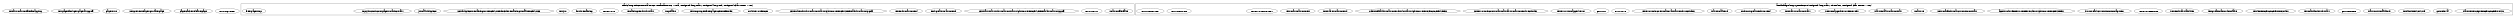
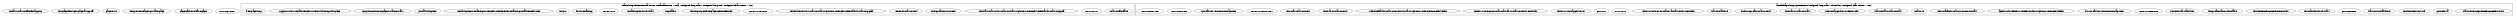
  digraph {
    n1 [label=set_as_vma_vm_file_f_mapping]
    n2 [label=set_page_find_get_page_as_pgoff]
    n3 [label=page_true]
    n4 [label=set_present_PageUptodate_page]
    n5 [label=page_cache_release_page]
    n6 [label=return_present]
    n7 [label=vma_vm_file_false]
    n8 [label=return_error]
    n9 [label=set_start_start_sub_vma_vm_start_right_move_PAGE_SHIFT_add_vma_vm_pgoff]
-   n10 [label=end_great_vma_vm_end]
+   n10 [label=end_great_not_vm_end]
    n11 [label=set_end_vma_vm_end]
    n12 [label=set_end_end_sub_vma_vm_start_right_move_PAGE_SHIFT_add_vma_vm_pgoff]
-   n13 [label=multi_error_EAGIN]
+   n13 [label=set_error_EAGIN]
    n14 [label=set_tmp___get_free_page_GFP_KERNEL]
    n15 [label=tmp_false]
    n16 [label=remaining_end_sub_start]
    n17 [label=set_error_0]
    n18 [label=for_i_remaining]
    n19 [label=set_j_0]
    n20 [label=set_thispiece_remaining_or_PAGE_SIZE_decide_remaining_small_PAGE_SIZE]
    n21 [label=j_small_thispiece]
    n22 [label=tmp_j_inc_mincore_page_vma_inc_start]
+   n23 [label=copy_to_user_vec_add_PAGE_SIZE_multi_i_tmp_thispiece]
    n24 [label=free_page_tmp]
    n25 [label=start_set_except_PAGE_CACHE_MASK]
    n26 [label=goto_einval]
    n27 [label=set_limit_TASK_SIZE]
    n28 [label=start_not_small_limit]
    n29 [label=goto_enomem]
    n30 [label=set_max_limit_sub_start]
    n31 [label=set_len_PAGE_CACHE_ALIGN_len]
    n32 [label=len_great_max_or_len_false]
    n33 [label=set_end_start_add_len]
    n34 [label=set_error_EFAULT]
    n35 [label=down_read_current_mm_mmap_sem]
    n36 [label=access_ok_VERIFY_WRITE_vec_len_right_move_PAGE_SHIFT]
    n37 [label=set_vma_find_vma_current_mm_start]
    n38 [label=vma_true]
    n39 [label=start_small_vma_vm_start]
    n40 [label=set_unmapped_error_ENOMEM]
    n41 [label=set_start_vma_vm_start]
-   n42 [label=end_not_great_end_vm_end]
+   n42 [label=end_not_great_vma_vm_end]
    n43 [label=start_small_end]
    n44 [label=set_error_mincore_vma_mva_start_end_vec_index]
    n45 [label=error_true]
    n46 [label=goto_out]
    n47 [label=set_error_unmapped_error]
    n48 [label=set_error_mincore_vma_vma_start_vma_vm_end_vec_index]
    n49 [label=index_self_add_vma_vm_end_sub_start_right_move_PAGE_CACHE_SHIFT]
    n50 [label=set_start_vma_vm_end]
    n51 [label=set_vma_vma_vm_next]
    n52 [label=set_error_ENOMEM]
+   n53 [label=up_read_current_mm_mmap_sem]
    n54 [label=return_EINVAL]
    n55 [label=return_ENOMEM]
    subgraph sub_1 {
      label="static unsigned char mincore_page(struct vm_area_struct * vma, unsigned long pgoff)"
      n1
      n2
      n3
      n4
      n5
      n6
    }
    subgraph cluster_2 {
      label="static long mincore_vma(struct vm_area_struct * vma, unsigned long start, unsigned long end, unsigned char __user * vec)"
      n7
      n8
      n9
      n10
      n11
      n12
      n13
      n14
      n15
      n16
      n17
      n18
      n19
      n20
      n21
      n22
+     n23
      n24
    }
    subgraph cluster_3 {
      label="asmlinkage long sys_mincore(unsigned long start, size_t len, unsigned char __user * vec)"
      n25
      n26
      n27
      n28
      n29
      n30
      n31
      n32
      n33
      n34
      n35
      n36
      n37
      n38
      n39
      n40
      n41
      n42
      n43
      n44
      n45
      n46
      n47
      n48
      n49
      n50
      n51
      n52
+     n53
      n54
      n55
    }
  }
